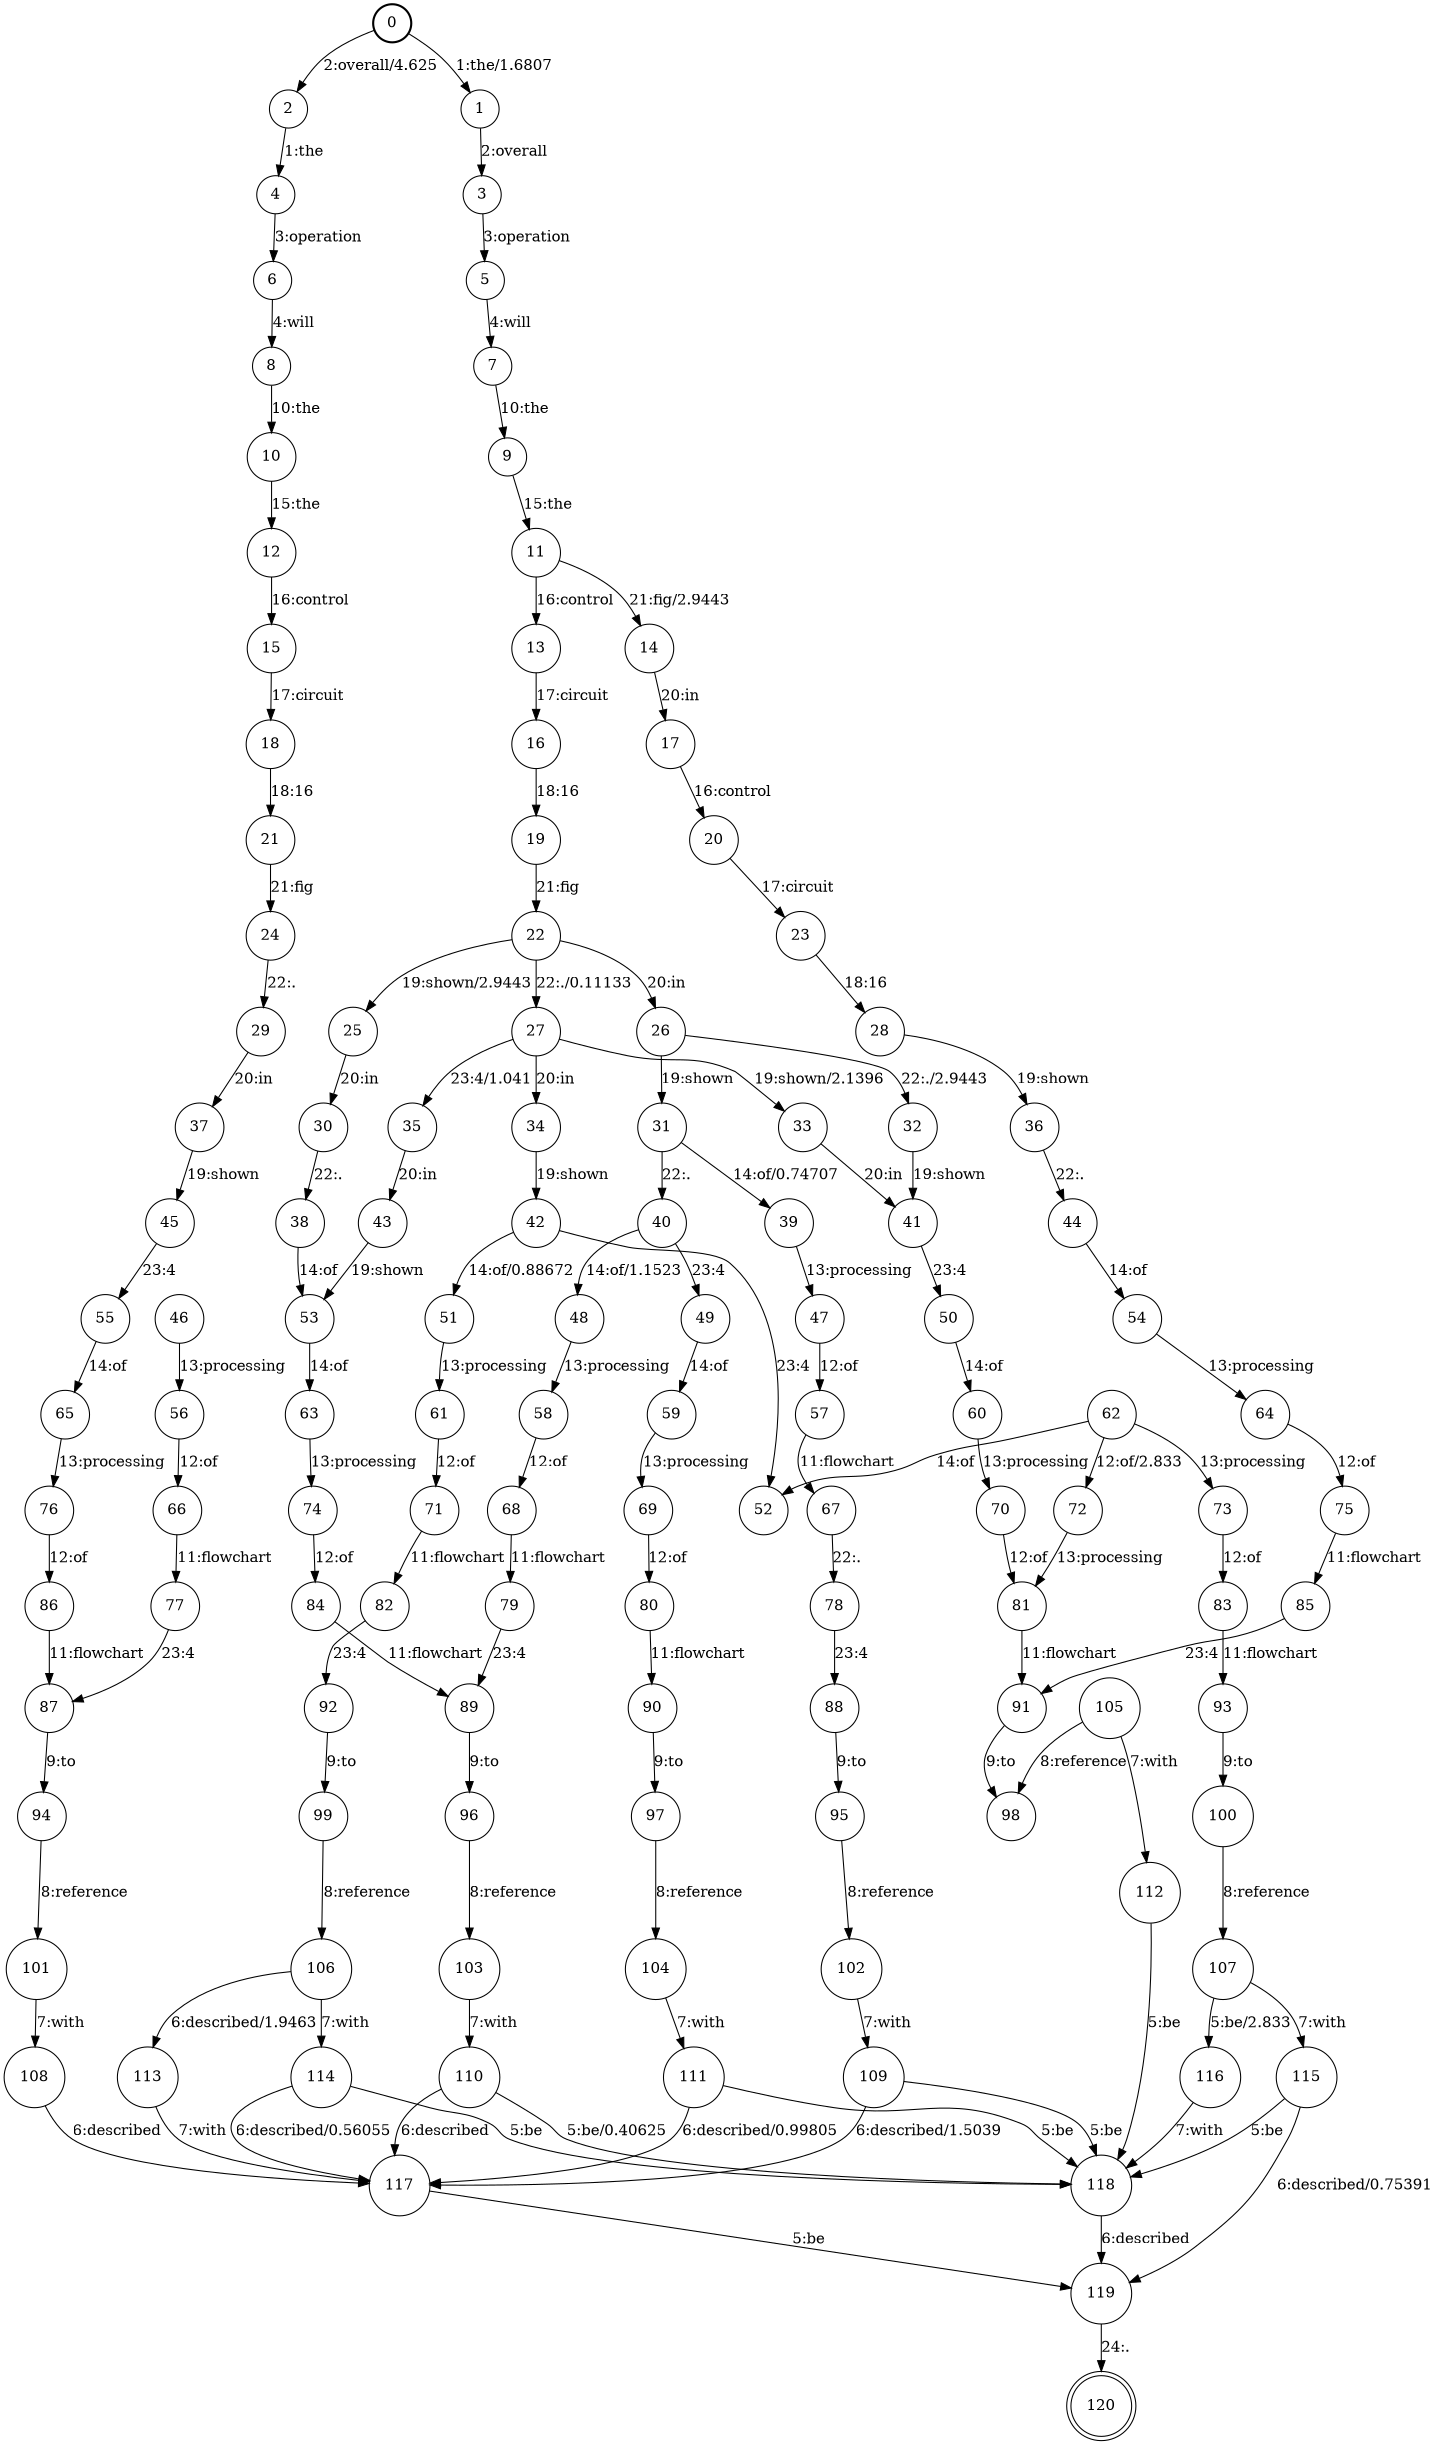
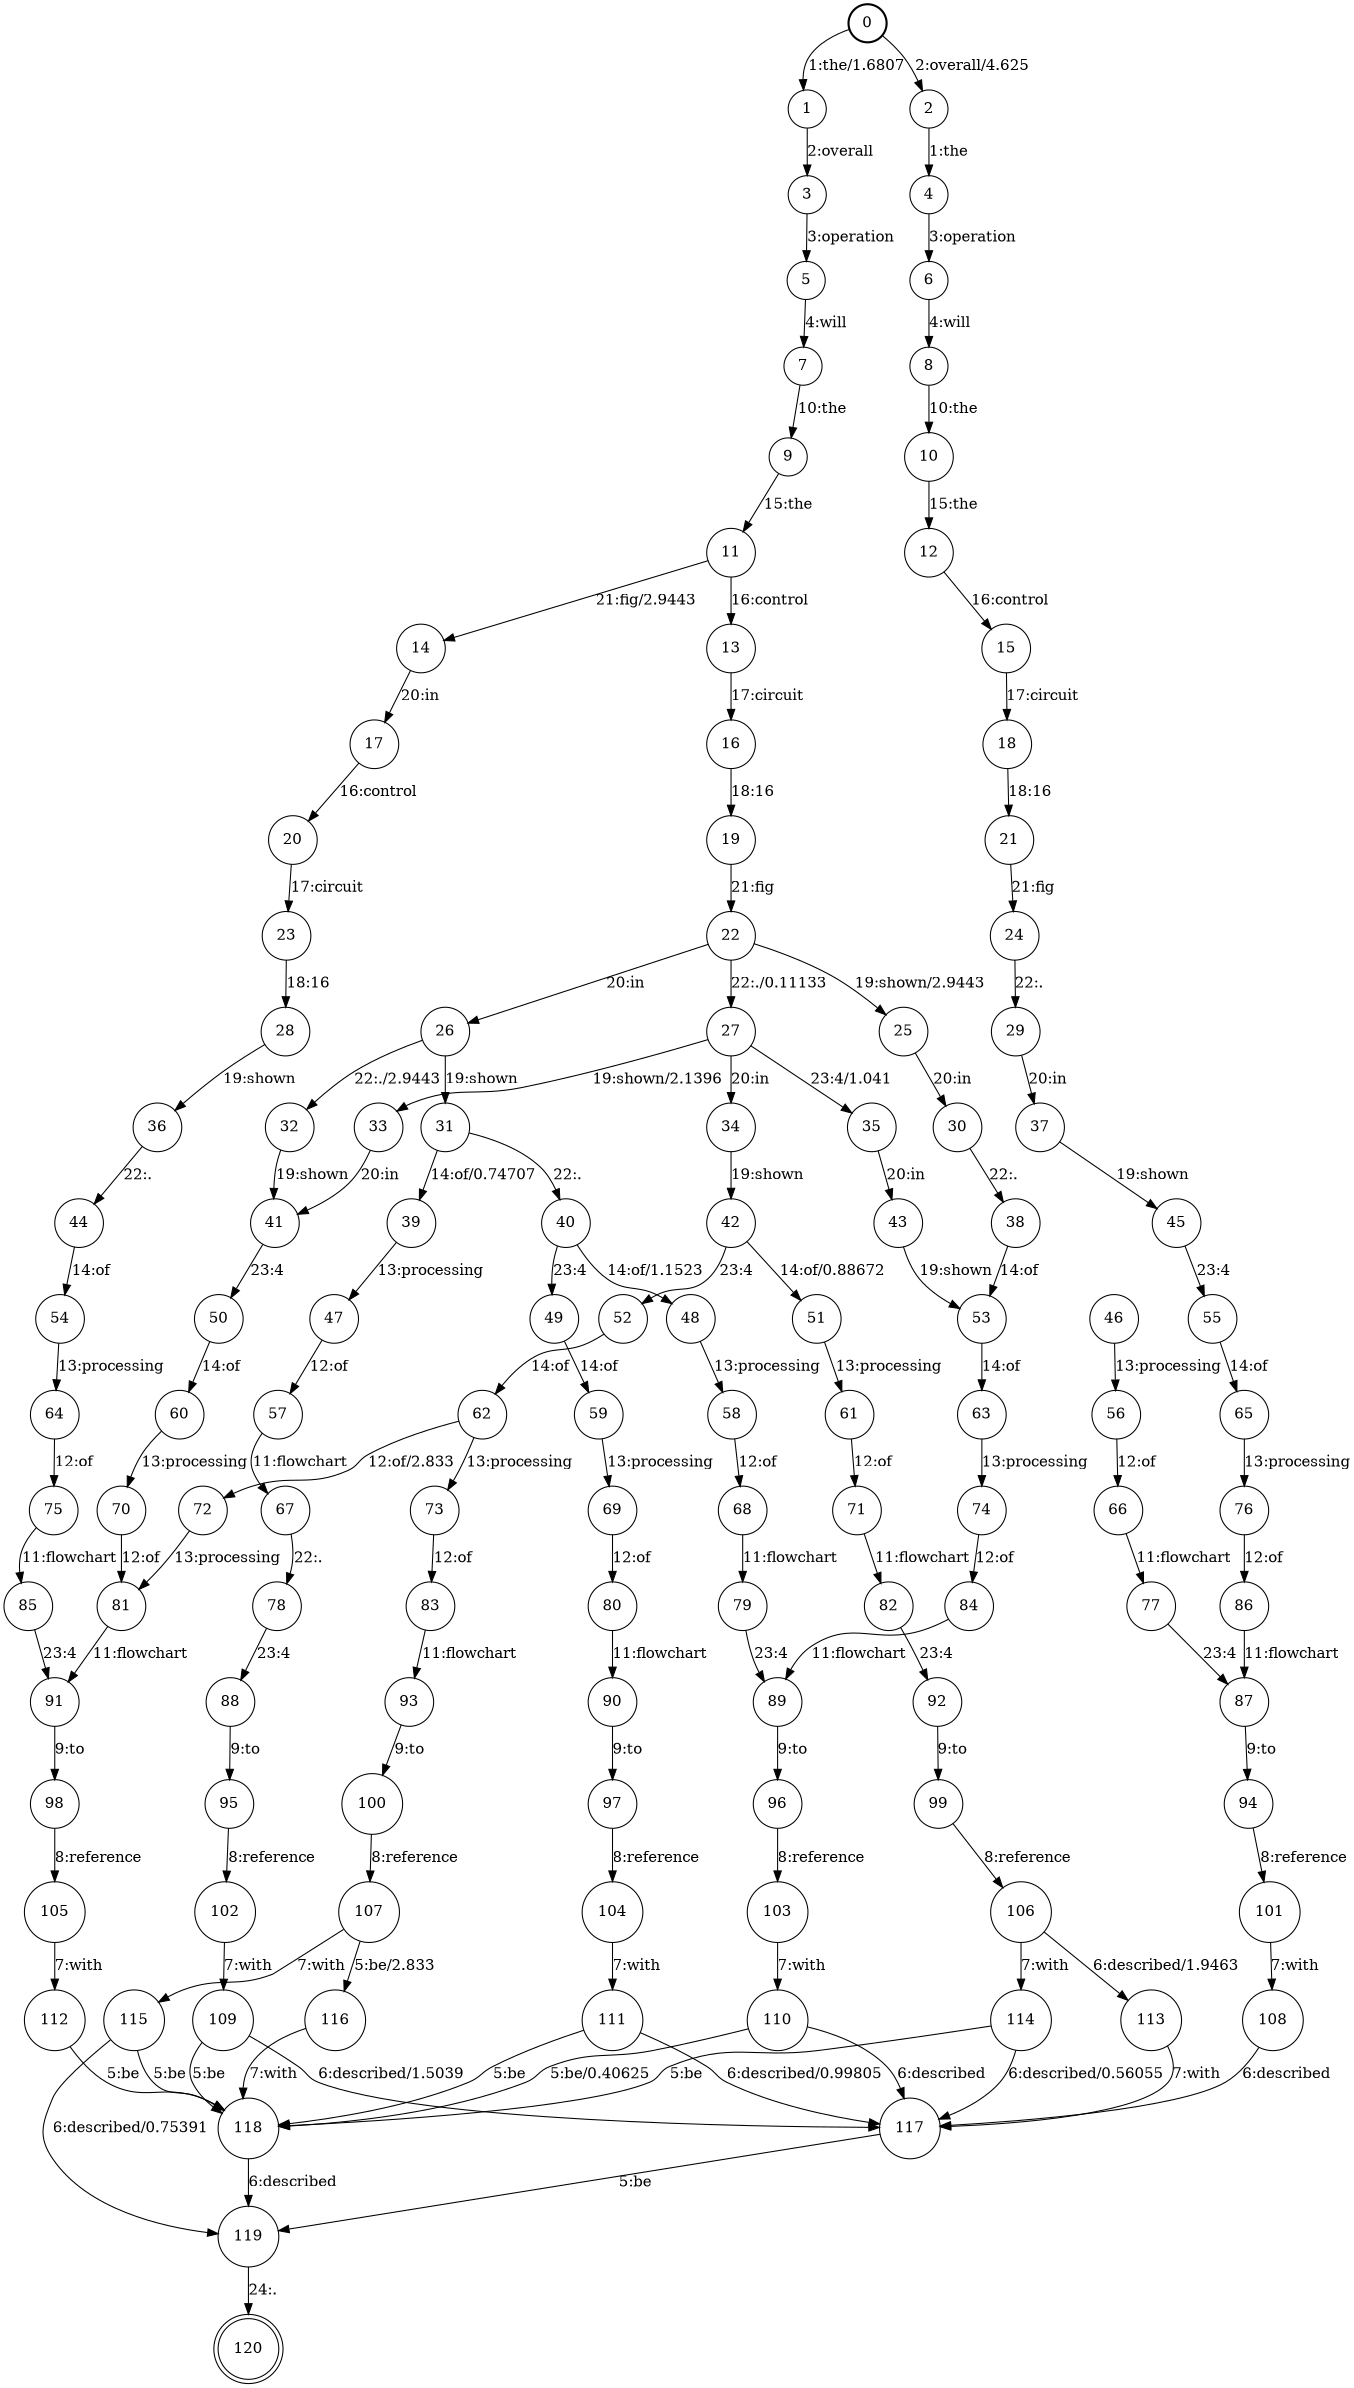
  digraph {
    nodesep=0.25
    rankdir=TB
    ranksep=0.4
    node [fontsize=14 shape=circle style=solid]
    edge [fontsize=14]
    n1 [label=0 style=bold]
    n2 [label=1]
    n3 [label=2]
    n4 [label=3]
    n5 [label=4]
    n6 [label=5]
    n7 [label=6]
    n8 [label=7]
    n9 [label=8]
    n10 [label=9]
    n11 [label=10]
    n12 [label=11]
    n13 [label=12]
    n14 [label=13]
    n15 [label=14]
    n16 [label=15]
    n17 [label=16]
    n18 [label=17]
    n19 [label=18]
    n20 [label=19]
    n21 [label=20]
    n22 [label=21]
    n23 [label=22]
    n24 [label=23]
    n25 [label=24]
    n26 [label=25]
    n27 [label=26]
    n28 [label=27]
    n29 [label=28]
    n30 [label=29]
    n31 [label=30]
    n32 [label=31]
    n33 [label=32]
    n34 [label=33]
    n35 [label=34]
    n36 [label=35]
    n37 [label=36]
    n38 [label=37]
    n39 [label=38]
    n40 [label=39]
    n41 [label=40]
    n42 [label=41]
    n43 [label=42]
    n44 [label=43]
    n45 [label=44]
    n46 [label=45]
    n47 [label=53]
    n48 [label=47]
    n49 [label=48]
    n50 [label=49]
    n51 [label=50]
    n52 [label=51]
    n53 [label=52]
    n54 [label=54]
    n55 [label=55]
    n56 [label=46]
    n57 [label=56]
    n58 [label=57]
    n59 [label=58]
    n60 [label=59]
    n61 [label=60]
    n62 [label=61]
    n63 [label=62]
    n64 [label=63]
    n65 [label=64]
    n66 [label=65]
    n67 [label=66]
    n68 [label=67]
    n69 [label=68]
    n70 [label=69]
    n71 [label=70]
    n72 [label=71]
    n73 [label=73]
    n74 [label=72]
    n75 [label=74]
    n76 [label=75]
    n77 [label=76]
    n78 [label=77]
    n79 [label=78]
    n80 [label=79]
    n81 [label=80]
    n82 [label=81]
    n83 [label=82]
    n84 [label=83]
    n85 [label=84]
    n86 [label=85]
    n87 [label=86]
    n88 [label=87]
    n89 [label=88]
    n90 [label=89]
    n91 [label=90]
    n92 [label=91]
    n93 [label=92]
    n94 [label=93]
    n95 [label=94]
    n96 [label=95]
    n97 [label=96]
    n98 [label=97]
    n99 [label=98]
    n100 [label=99]
    n101 [label=100]
    n102 [label=101]
    n103 [label=102]
    n104 [label=103]
    n105 [label=104]
    n106 [label=105]
    n107 [label=106]
    n108 [label=107]
    n109 [label=108]
    n110 [label=109]
    n111 [label=110]
    n112 [label=111]
    n113 [label=112]
    n114 [label=113]
    n115 [label=114]
    n116 [label=116]
    n117 [label=115]
    n118 [label=117]
    n119 [label=118]
    n120 [label=119]
    n121 [label=120 shape=doublecircle]
    n1 -> n2 [label="1:the/1.6807"]
    n1 -> n3 [label="2:overall/4.625"]
    n2 -> n4 [label="2:overall"]
    n3 -> n5 [label="1:the"]
    n4 -> n6 [label="3:operation"]
    n5 -> n7 [label="3:operation"]
    n6 -> n8 [label="4:will"]
    n7 -> n9 [label="4:will"]
    n8 -> n10 [label="10:the"]
    n9 -> n11 [label="10:the"]
    n10 -> n12 [label="15:the"]
    n11 -> n13 [label="15:the"]
    n12 -> n14 [label="16:control"]
    n12 -> n15 [label="21:fig/2.9443"]
    n13 -> n16 [label="16:control"]
    n14 -> n17 [label="17:circuit"]
    n15 -> n18 [label="20:in"]
    n16 -> n19 [label="17:circuit"]
    n17 -> n20 [label="18:16"]
    n18 -> n21 [label="16:control"]
    n19 -> n22 [label="18:16"]
    n20 -> n23 [label="21:fig"]
    n21 -> n24 [label="17:circuit"]
    n22 -> n25 [label="21:fig"]
    n23 -> n26 [label="19:shown/2.9443"]
    n23 -> n27 [label="20:in"]
    n23 -> n28 [label="22:./0.11133"]
    n24 -> n29 [label="18:16"]
    n25 -> n30 [label="22:."]
    n26 -> n31 [label="20:in"]
    n27 -> n32 [label="19:shown"]
    n27 -> n33 [label="22:./2.9443"]
    n28 -> n34 [label="19:shown/2.1396"]
    n28 -> n35 [label="20:in"]
    n28 -> n36 [label="23:4/1.041"]
    n29 -> n37 [label="19:shown"]
    n30 -> n38 [label="20:in"]
    n31 -> n39 [label="22:."]
    n32 -> n40 [label="14:of/0.74707"]
    n32 -> n41 [label="22:."]
    n33 -> n42 [label="19:shown"]
    n34 -> n42 [label="20:in"]
    n35 -> n43 [label="19:shown"]
    n36 -> n44 [label="20:in"]
    n37 -> n45 [label="22:."]
    n38 -> n46 [label="19:shown"]
    n39 -> n47 [label="14:of"]
    n40 -> n48 [label="13:processing"]
    n41 -> n49 [label="14:of/1.1523"]
    n41 -> n50 [label="23:4"]
    n42 -> n51 [label="23:4"]
    n43 -> n52 [label="14:of/0.88672"]
    n43 -> n53 [label="23:4"]
    n44 -> n47 [label="19:shown"]
    n45 -> n54 [label="14:of"]
    n46 -> n55 [label="23:4"]
    n47 -> n64 [label="14:of"]
    n48 -> n58 [label="12:of"]
    n49 -> n59 [label="13:processing"]
    n50 -> n60 [label="14:of"]
    n51 -> n61 [label="14:of"]
    n52 -> n62 [label="13:processing"]
-   n63 -> n53 [label="14:of"]
+   n53 -> n63 [label="14:of"]
    n54 -> n65 [label="13:processing"]
    n55 -> n66 [label="14:of"]
    n56 -> n57 [label="13:processing"]
    n57 -> n67 [label="12:of"]
    n58 -> n68 [label="11:flowchart"]
    n59 -> n69 [label="12:of"]
    n60 -> n70 [label="13:processing"]
    n61 -> n71 [label="13:processing"]
    n62 -> n72 [label="12:of"]
    n63 -> n73 [label="13:processing"]
    n63 -> n74 [label="12:of/2.833"]
    n64 -> n75 [label="13:processing"]
    n65 -> n76 [label="12:of"]
    n66 -> n77 [label="13:processing"]
    n67 -> n78 [label="11:flowchart"]
    n68 -> n79 [label="22:."]
    n69 -> n80 [label="11:flowchart"]
    n70 -> n81 [label="12:of"]
    n71 -> n82 [label="12:of"]
    n72 -> n83 [label="11:flowchart"]
    n73 -> n84 [label="12:of"]
    n74 -> n82 [label="13:processing"]
    n75 -> n85 [label="12:of"]
    n76 -> n86 [label="11:flowchart"]
    n77 -> n87 [label="12:of"]
    n78 -> n88 [label="23:4"]
    n79 -> n89 [label="23:4"]
    n80 -> n90 [label="23:4"]
    n81 -> n91 [label="11:flowchart"]
    n82 -> n92 [label="11:flowchart"]
    n83 -> n93 [label="23:4"]
    n84 -> n94 [label="11:flowchart"]
    n85 -> n90 [label="11:flowchart"]
    n86 -> n92 [label="23:4"]
    n87 -> n88 [label="11:flowchart"]
    n88 -> n95 [label="9:to"]
    n89 -> n96 [label="9:to"]
    n90 -> n97 [label="9:to"]
    n91 -> n98 [label="9:to"]
    n92 -> n99 [label="9:to"]
    n93 -> n100 [label="9:to"]
    n94 -> n101 [label="9:to"]
    n95 -> n102 [label="8:reference"]
    n96 -> n103 [label="8:reference"]
    n97 -> n104 [label="8:reference"]
    n98 -> n105 [label="8:reference"]
-   n106 -> n99 [label="8:reference"]
+   n99 -> n106 [label="8:reference"]
    n100 -> n107 [label="8:reference"]
    n101 -> n108 [label="8:reference"]
    n102 -> n109 [label="7:with"]
    n103 -> n110 [label="7:with"]
    n104 -> n111 [label="7:with"]
    n105 -> n112 [label="7:with"]
    n106 -> n113 [label="7:with"]
    n107 -> n114 [label="6:described/1.9463"]
    n107 -> n115 [label="7:with"]
    n108 -> n116 [label="5:be/2.833"]
    n108 -> n117 [label="7:with"]
    n109 -> n118 [label="6:described"]
    n110 -> n118 [label="6:described/1.5039"]
    n110 -> n119 [label="5:be"]
    n111 -> n118 [label="6:described"]
    n111 -> n119 [label="5:be/0.40625"]
    n112 -> n118 [label="6:described/0.99805"]
    n112 -> n119 [label="5:be"]
    n113 -> n119 [label="5:be"]
    n114 -> n118 [label="7:with"]
    n115 -> n118 [label="6:described/0.56055"]
    n115 -> n119 [label="5:be"]
    n116 -> n119 [label="7:with"]
    n117 -> n119 [label="5:be"]
    n117 -> n120 [label="6:described/0.75391"]
    n118 -> n120 [label="5:be"]
    n119 -> n120 [label="6:described"]
    n120 -> n121 [label="24:."]
  }
